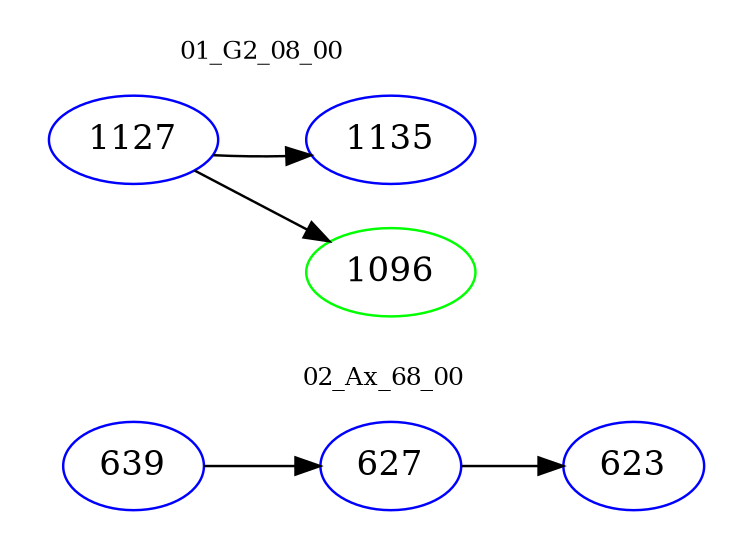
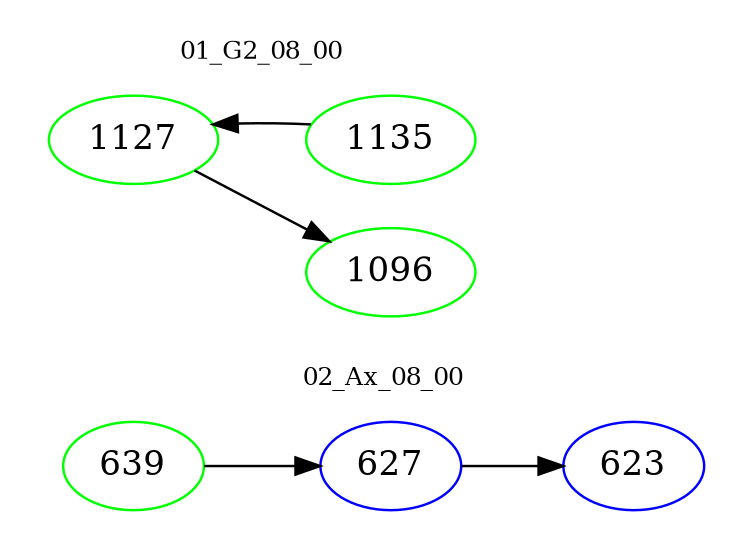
  digraph {
    rankdir=LR
    node [color=blue]
    edge [color=black]
    n1 [label=627]
    n2 [label=623]
-   n3 [label=639]
-   n4 [label=1127]
+   n3 [color=green label=639]
+   n4 [color=green label=1127]
    n5 [color=green label=1096]
-   n6 [label=1135]
+   n6 [color=green label=1135]
    subgraph cluster_1 {
      color=white
      fontsize=10
-     label="02_Ax_68_00"
+     label="02_Ax_08_00"
      n1
      n2
      n3
    }
    subgraph cluster_2 {
      color=white
      fontsize=10
      label="01_G2_08_00"
      n4
      n5
      n6
    }
    n1 -> n2
    n3 -> n1
    n4 -> n5
-   n4 -> n6
+   n6 -> n4
  }
